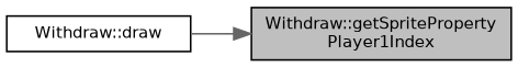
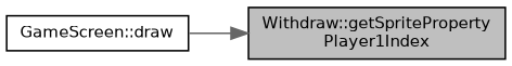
  digraph {
    rankdir=RL
    node [color=black fontname=Helvetica fontsize=10 shape=record style=filled]
    n1 [fillcolor=grey75 fontcolor=black height=0.2 label="Withdraw::getSpriteProperty\lPlayer1Index" width=0.4]
-   n2 [fillcolor=white height=0.2 label="Withdraw::draw" width=0.4]
+   n2 [fillcolor=white height=0.2 label="GameScreen::draw" width=0.4]
    n1 -> n2 [color=gray40 dir=back fontname=Helvetica fontsize=10 labelfontname=Helvetica labelfontsize=10 style=solid]
  }
